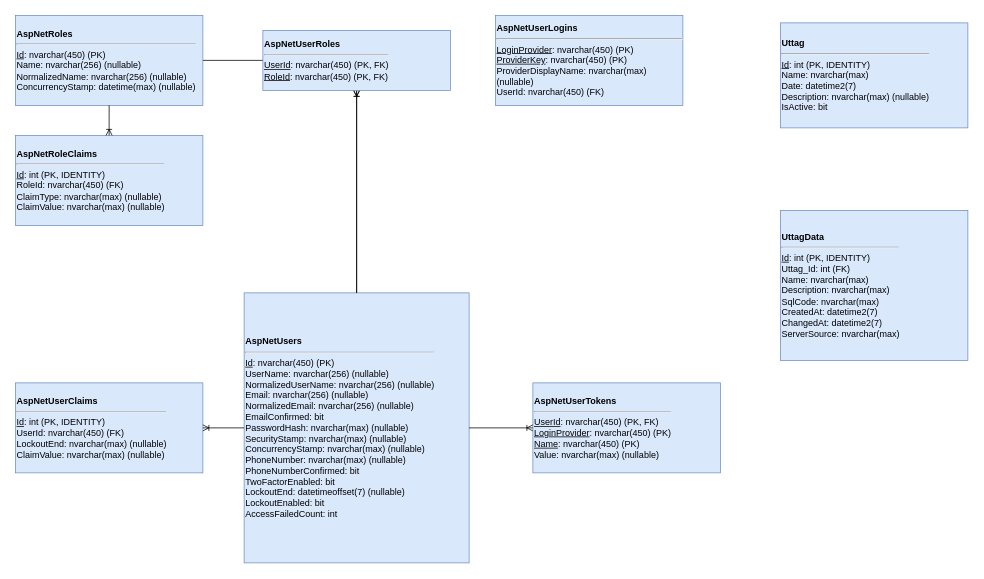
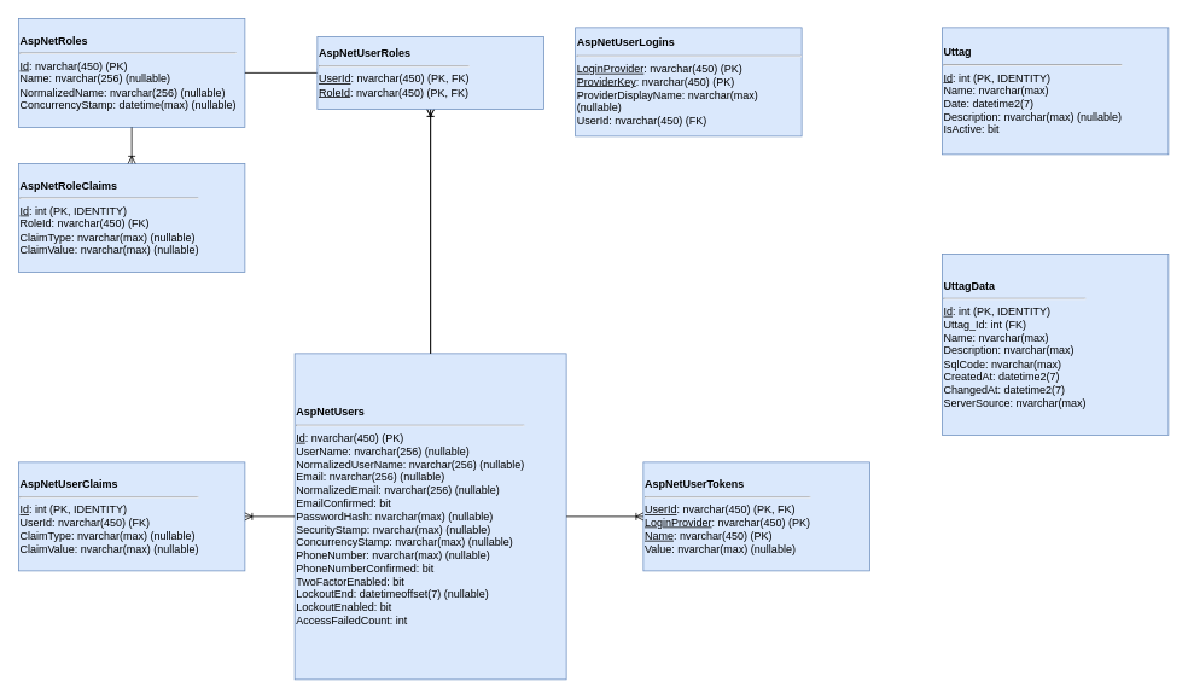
  <mxCell id="0" />
  <mxCell id="1" parent="0" />
  <mxCell id="2" value="&lt;b&gt;AspNetRoles&lt;/b&gt;&lt;hr&gt;&lt;u&gt;Id&lt;/u&gt;: nvarchar(450) (PK)&lt;br&gt;Name: nvarchar(256) (nullable)&lt;br&gt;NormalizedName: nvarchar(256) (nullable)&lt;br&gt;ConcurrencyStamp: datetime(max) (nullable)" style="rounded=0;whiteSpace=wrap;html=1;container=1;collapsible=0;recursiveResize=0;fillColor=#dae8fc;strokeColor=#6c8ebf;align=left;" parent="1" vertex="1"><mxGeometry x="20" y="20" width="250" height="120" as="geometry" /></mxCell>
  <mxCell id="3" value="&lt;b&gt;AspNetRoleClaims&lt;/b&gt;&lt;hr&gt;&lt;u&gt;Id&lt;/u&gt;: int (PK, IDENTITY)&lt;br&gt;RoleId: nvarchar(450) (FK)&lt;br&gt;ClaimType: nvarchar(max) (nullable)&lt;br&gt;ClaimValue: nvarchar(max) (nullable)" style="rounded=0;whiteSpace=wrap;html=1;container=1;collapsible=0;recursiveResize=0;fillColor=#dae8fc;strokeColor=#6c8ebf;align=left;" parent="1" vertex="1"><mxGeometry x="20" y="180" width="250" height="120" as="geometry" /></mxCell>
  <mxCell id="4" value="&lt;b&gt;AspNetUsers&lt;/b&gt;&lt;hr&gt;&lt;u&gt;Id&lt;/u&gt;: nvarchar(450) (PK)&lt;br&gt;UserName: nvarchar(256) (nullable)&lt;br&gt;NormalizedUserName: nvarchar(256) (nullable)&lt;br&gt;Email: nvarchar(256) (nullable)&lt;br&gt;NormalizedEmail: nvarchar(256) (nullable)&lt;br&gt;EmailConfirmed: bit&lt;br&gt;PasswordHash: nvarchar(max) (nullable)&lt;br&gt;SecurityStamp: nvarchar(max) (nullable)&lt;br&gt;ConcurrencyStamp: nvarchar(max) (nullable)&lt;br&gt;PhoneNumber: nvarchar(max) (nullable)&lt;br&gt;PhoneNumberConfirmed: bit&lt;br&gt;TwoFactorEnabled: bit&lt;br&gt;LockoutEnd: datetimeoffset(7) (nullable)&lt;br&gt;LockoutEnabled: bit&lt;br&gt;AccessFailedCount: int" style="rounded=0;whiteSpace=wrap;html=1;container=1;collapsible=0;recursiveResize=0;fillColor=#dae8fc;strokeColor=#6c8ebf;align=left;" parent="1" vertex="1"><mxGeometry x="325" y="390" width="300" height="360" as="geometry" /></mxCell>
- <mxCell id="5" value="&lt;b&gt;AspNetUserClaims&lt;/b&gt;&lt;hr&gt;&lt;u&gt;Id&lt;/u&gt;: int (PK, IDENTITY)&lt;br&gt;UserId: nvarchar(450) (FK)&lt;br&gt;LockoutEnd: nvarchar(max) (nullable)&lt;br&gt;ClaimValue: nvarchar(max) (nullable)" style="rounded=0;whiteSpace=wrap;html=1;container=1;collapsible=0;recursiveResize=0;fillColor=#dae8fc;strokeColor=#6c8ebf;align=left;" parent="1" vertex="1"><mxGeometry x="20" y="510" width="250" height="120" as="geometry" /></mxCell>
- <mxCell id="6" value="&lt;b&gt;AspNetUserLogins&lt;/b&gt;&lt;hr&gt;&lt;u&gt;LoginProvider&lt;/u&gt;: nvarchar(450) (PK)&lt;br&gt;&lt;u&gt;ProviderKey&lt;/u&gt;: nvarchar(450) (PK)&lt;br&gt;ProviderDisplayName: nvarchar(max) (nullable)&lt;br&gt;UserId: nvarchar(450) (FK)" style="rounded=0;whiteSpace=wrap;html=1;container=1;collapsible=0;recursiveResize=0;fillColor=#dae8fc;strokeColor=#6c8ebf;align=left;" parent="1" vertex="1"><mxGeometry x="660" y="20" width="250" height="120" as="geometry" /></mxCell>
+ <mxCell id="5" value="&lt;b&gt;AspNetUserClaims&lt;/b&gt;&lt;hr&gt;&lt;u&gt;Id&lt;/u&gt;: int (PK, IDENTITY)&lt;br&gt;UserId: nvarchar(450) (FK)&lt;br&gt;ClaimType: nvarchar(max) (nullable)&lt;br&gt;ClaimValue: nvarchar(max) (nullable)" style="rounded=0;whiteSpace=wrap;html=1;container=1;collapsible=0;recursiveResize=0;fillColor=#dae8fc;strokeColor=#6c8ebf;align=left;" parent="1" vertex="1"><mxGeometry x="20" y="510" width="250" height="120" as="geometry" /></mxCell>
+ <mxCell id="6" value="&lt;b&gt;AspNetUserLogins&lt;/b&gt;&lt;hr&gt;&lt;u&gt;LoginProvider&lt;/u&gt;: nvarchar(450) (PK)&lt;br&gt;&lt;u&gt;ProviderKey&lt;/u&gt;: nvarchar(450) (PK)&lt;br&gt;ProviderDisplayName: nvarchar(max) (nullable)&lt;br&gt;UserId: nvarchar(450) (FK)" style="rounded=0;whiteSpace=wrap;html=1;container=1;collapsible=0;recursiveResize=0;fillColor=#dae8fc;strokeColor=#6c8ebf;align=left;" parent="1" vertex="1"><mxGeometry x="635" y="30" width="250" height="120" as="geometry" /></mxCell>
  <mxCell id="7" value="&lt;b&gt;AspNetUserTokens&lt;/b&gt;&lt;hr&gt;&lt;u&gt;UserId&lt;/u&gt;: nvarchar(450) (PK, FK)&lt;br&gt;&lt;u&gt;LoginProvider&lt;/u&gt;: nvarchar(450) (PK)&lt;br&gt;&lt;u&gt;Name&lt;/u&gt;: nvarchar(450) (PK)&lt;br&gt;Value: nvarchar(max) (nullable)" style="rounded=0;whiteSpace=wrap;html=1;container=1;collapsible=0;recursiveResize=0;fillColor=#dae8fc;strokeColor=#6c8ebf;align=left;" parent="1" vertex="1"><mxGeometry x="710" y="510" width="250" height="120" as="geometry" /></mxCell>
  <mxCell id="8" value="&lt;b&gt;Uttag&lt;/b&gt;&lt;hr&gt;&lt;u&gt;Id&lt;/u&gt;: int (PK, IDENTITY)&lt;br&gt;Name: nvarchar(max)&lt;br&gt;Date: datetime2(7)&lt;br&gt;Description: nvarchar(max) (nullable)&lt;br&gt;IsActive: bit" style="rounded=0;whiteSpace=wrap;html=1;container=1;collapsible=0;recursiveResize=0;fillColor=#dae8fc;strokeColor=#6c8ebf;align=left;" parent="1" vertex="1"><mxGeometry x="1040" y="30" width="250" height="140" as="geometry" /></mxCell>
  <mxCell id="9" value="&lt;b&gt;UttagData&lt;/b&gt;&lt;hr&gt;&lt;u&gt;Id&lt;/u&gt;: int (PK, IDENTITY)&lt;br&gt;Uttag_Id: int (FK)&lt;br&gt;Name: nvarchar(max)&lt;br&gt;Description: nvarchar(max)&lt;br&gt;SqlCode: nvarchar(max)&lt;br&gt;CreatedAt: datetime2(7)&lt;br&gt;ChangedAt: datetime2(7)&lt;br&gt;ServerSource: nvarchar(max)" style="rounded=0;whiteSpace=wrap;html=1;container=1;collapsible=0;recursiveResize=0;fillColor=#dae8fc;strokeColor=#6c8ebf;align=left;" parent="1" vertex="1"><mxGeometry x="1040" y="280" width="250" height="200" as="geometry" /></mxCell>
  <mxCell id="10" value="" style="endArrow=ERoneToMany;html=1;fontFamily=Helvetica;fontSize=12;fontColor=#000000;verticalAlign=top;labelBackgroundColor=none;strokeColor=#000000;" parent="1" source="2" target="3" edge="1"><mxGeometry width="160" relative="1" as="geometry"><mxPoint x="315" y="140" as="sourcePoint" /><mxPoint x="315" y="170" as="targetPoint" /></mxGeometry></mxCell>
  <mxCell id="11" value="" style="endArrow=ERoneToMany;html=1;fontFamily=Helvetica;fontSize=12;fontColor=#000000;verticalAlign=top;labelBackgroundColor=none;strokeColor=#000000;" parent="1" source="4" target="5" edge="1"><mxGeometry width="160" relative="1" as="geometry"><mxPoint x="615" y="380" as="sourcePoint" /><mxPoint x="615" y="400" as="targetPoint" /></mxGeometry></mxCell>
  <mxCell id="12" value="" style="endArrow=ERoneToMany;html=1;fontFamily=Helvetica;fontSize=12;fontColor=#000000;verticalAlign=top;labelBackgroundColor=none;strokeColor=#000000;" parent="1" source="2" target="16" edge="1"><mxGeometry width="160" relative="1" as="geometry"><mxPoint x="440" y="80" as="sourcePoint" /><mxPoint x="820" y="210" as="targetPoint" /><Array as="points"><mxPoint x="440" y="80" /></Array></mxGeometry></mxCell>
  <mxCell id="13" value="" style="endArrow=ERoneToMany;html=1;fontFamily=Helvetica;fontSize=12;fontColor=#000000;verticalAlign=top;labelBackgroundColor=none;strokeColor=#000000;" parent="1" source="4" target="16" edge="1"><mxGeometry width="160" relative="1" as="geometry"><mxPoint x="790" y="200" as="sourcePoint" /><mxPoint x="820" y="210" as="targetPoint" /></mxGeometry></mxCell>
  <mxCell id="14" value="" style="endArrow=ERoneToMany;html=1;fontFamily=Helvetica;fontSize=12;fontColor=#000000;verticalAlign=top;labelBackgroundColor=none;strokeColor=#000000;" parent="1" source="4" target="7" edge="1"><mxGeometry width="160" relative="1" as="geometry"><mxPoint x="790" y="320" as="sourcePoint" /><mxPoint x="820" y="320" as="targetPoint" /></mxGeometry></mxCell>
  <mxCell id="15" value="" style="endArrow=ERoneToMany;html=1;fontFamily=Helvetica;fontSize=12;fontColor=#000000;verticalAlign=top;labelBackgroundColor=none;strokeColor=#000000;" edge="1" parent="1" source="4" target="16"><mxGeometry width="160" relative="1" as="geometry"><mxPoint x="512" y="420" as="sourcePoint" /><mxPoint x="531" y="140" as="targetPoint" /></mxGeometry></mxCell>
  <mxCell id="16" value="&lt;b&gt;AspNetUserRoles&lt;/b&gt;&lt;hr&gt;&lt;u&gt;UserId&lt;/u&gt;: nvarchar(450) (PK, FK)&lt;br&gt;&lt;u&gt;RoleId&lt;/u&gt;: nvarchar(450) (PK, FK)" style="rounded=0;whiteSpace=wrap;html=1;container=1;collapsible=0;recursiveResize=0;fillColor=#dae8fc;strokeColor=#6c8ebf;align=left;" parent="1" vertex="1"><mxGeometry x="350" y="40" width="250" height="80" as="geometry" /></mxCell>
